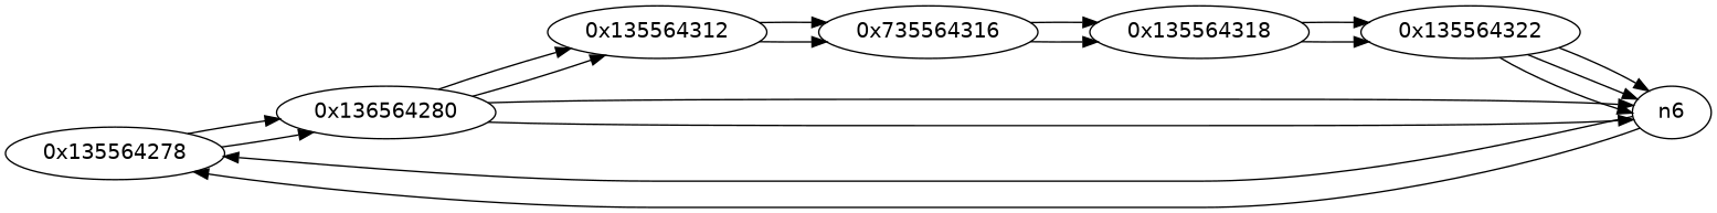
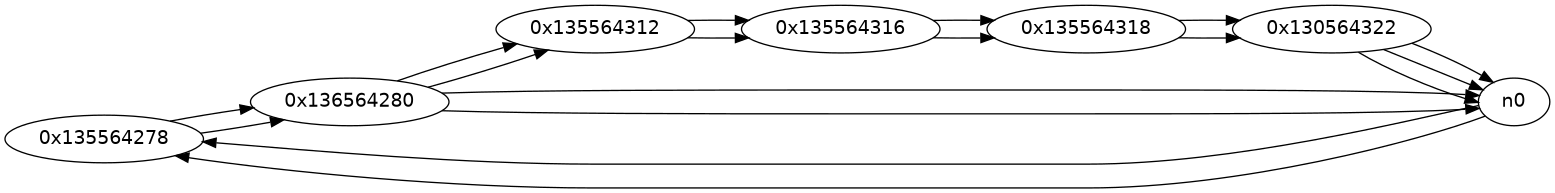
  digraph {
    fontname="DejaVu Sans"
    rankdir=LR
    node [fontname="DejaVu Sans"]
    edge [fontname="DejaVu Sans"]
    n1 [label="0x135564278"]
    n2 [label="0x136564280"]
    n3 [label="0x135564312"]
-   n0 [label=n6]
-   n4 [label="0x735564316"]
+   n0
+   n4 [label="0x135564316"]
    n5 [label="0x135564318"]
-   n6 [label="0x135564322"]
+   n6 [label="0x130564322"]
    n1 -> n2
    n1 -> n2
    n2 -> n3
    n2 -> n3
    n2 -> n0
    n2 -> n0
    n3 -> n4
    n3 -> n4
    n0 -> n1
    n0 -> n1
    n4 -> n5
    n4 -> n5
    n5 -> n6
    n5 -> n6
    n6 -> n0
    n6 -> n0
    n6 -> n0
  }
